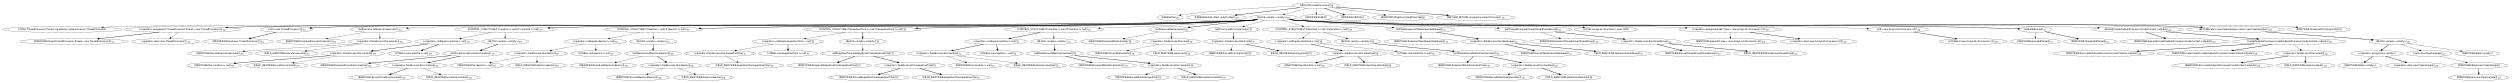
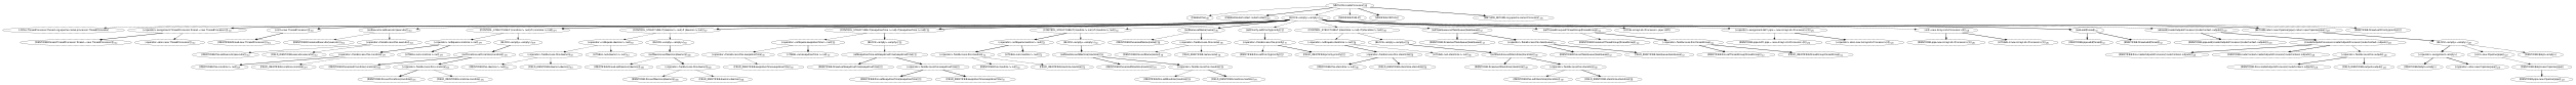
  digraph {
    fontname=Inter
    node [fontname=Inter]
    edge [arrowhead=diamond fontname=Inter style=bold]
    n1 [label=<(METHOD,createProcessor)<SUB>99</SUB>>]
    n2 [label=<(PARAM,this)<SUB>99</SUB>>]
    n3 [label=<(PARAM,RouteContext routeContext)<SUB>100</SUB>>]
    n4 [label=<(BLOCK,&lt;empty&gt;,&lt;empty&gt;)<SUB>100</SUB>>]
    n5 [label=<(MODIFIER,PUBLIC)>]
    n6 [label=<(MODIFIER,VIRTUAL)>]
-   n7 [label=<(ANNOTATION,@Override,@Override)<SUB>99</SUB>>]
    n8 [label=<(METHOD_RETURN,org.apache.camel.Processor)<SUB>100</SUB>>]
    n9 [label=<(LOCAL,ThreadProcessor thread: org.apache.camel.processor.ThreadProcessor)>]
    n10 [label=<(&lt;operator&gt;.assignment,ThreadProcessor thread = new ThreadProcessor())<SUB>102</SUB>>]
    n11 [label=<(&lt;init&gt;,new ThreadProcessor())<SUB>102</SUB>>]
    n12 [label=<(setExecutor,setExecutor(executor))<SUB>103</SUB>>]
    n13 [label=<(CONTROL_STRUCTURE,if (coreSize != null),if (coreSize != null))<SUB>104</SUB>>]
    n14 [label=<(CONTROL_STRUCTURE,if (daemon != null),if (daemon != null))<SUB>107</SUB>>]
    n15 [label=<(CONTROL_STRUCTURE,if (keepAliveTime != null),if (keepAliveTime != null))<SUB>110</SUB>>]
    n16 [label=<(CONTROL_STRUCTURE,if (maxSize != null),if (maxSize != null))<SUB>113</SUB>>]
    n17 [label=<(setName,setName(name))<SUB>116</SUB>>]
    n18 [label=<(setPriority,setPriority(priority))<SUB>117</SUB>>]
    n19 [label=<(CONTROL_STRUCTURE,if (stackSize != null),if (stackSize != null))<SUB>118</SUB>>]
    n20 [label=<(setTaskQueue,setTaskQueue(taskQueue))<SUB>121</SUB>>]
    n21 [label=<(setThreadGroup,setThreadGroup(threadGroup))<SUB>122</SUB>>]
    n22 [label=<(LOCAL,ArrayList&lt;Processor&gt; pipe: ANY)>]
    n23 [label=<(&lt;operator&gt;.assignment,ANY pipe = new ArrayList&lt;Processor&gt;(2))<SUB>126</SUB>>]
    n24 [label=<(&lt;init&gt;,new ArrayList&lt;Processor&gt;(2))<SUB>126</SUB>>]
    n25 [label=<(add,add(thread))<SUB>127</SUB>>]
    n26 [label=<(add,add(createOutputsProcessor(routeContext, outputs)))<SUB>128</SUB>>]
    n27 [label=<(RETURN,return new Pipeline(pipe);,return new Pipeline(pipe);)<SUB>129</SUB>>]
    n28 [label=<(IDENTIFIER,thread,setPriority(priority))<SUB>117</SUB>>]
    n29 [label=<(IDENTIFIER,thread,ThreadProcessor thread = new ThreadProcessor())<SUB>102</SUB>>]
    n30 [label=<(&lt;operator&gt;.alloc,new ThreadProcessor())<SUB>102</SUB>>]
    n31 [label=<(IDENTIFIER,thread,new ThreadProcessor())<SUB>102</SUB>>]
    n32 [label=<(IDENTIFIER,thread,setExecutor(executor))<SUB>103</SUB>>]
    n33 [label=<(&lt;operator&gt;.fieldAccess,this.executor)<SUB>103</SUB>>]
    n34 [label=<(&lt;operator&gt;.notEquals,coreSize != null)<SUB>104</SUB>>]
    n35 [label=<(BLOCK,&lt;empty&gt;,&lt;empty&gt;)<SUB>104</SUB>>]
    n36 [label=<(&lt;operator&gt;.notEquals,daemon != null)<SUB>107</SUB>>]
    n37 [label=<(BLOCK,&lt;empty&gt;,&lt;empty&gt;)<SUB>107</SUB>>]
    n38 [label=<(&lt;operator&gt;.notEquals,keepAliveTime != null)<SUB>110</SUB>>]
    n39 [label=<(BLOCK,&lt;empty&gt;,&lt;empty&gt;)<SUB>110</SUB>>]
    n40 [label=<(&lt;operator&gt;.notEquals,maxSize != null)<SUB>113</SUB>>]
    n41 [label=<(BLOCK,&lt;empty&gt;,&lt;empty&gt;)<SUB>113</SUB>>]
    n42 [label=<(IDENTIFIER,thread,setName(name))<SUB>116</SUB>>]
    n43 [label=<(&lt;operator&gt;.fieldAccess,this.name)<SUB>116</SUB>>]
    n44 [label=<(&lt;operator&gt;.fieldAccess,this.priority)<SUB>117</SUB>>]
    n45 [label=<(&lt;operator&gt;.notEquals,stackSize != null)<SUB>118</SUB>>]
    n46 [label=<(BLOCK,&lt;empty&gt;,&lt;empty&gt;)<SUB>118</SUB>>]
    n47 [label=<(IDENTIFIER,thread,setTaskQueue(taskQueue))<SUB>121</SUB>>]
    n48 [label=<(&lt;operator&gt;.fieldAccess,this.taskQueue)<SUB>121</SUB>>]
    n49 [label=<(IDENTIFIER,thread,setThreadGroup(threadGroup))<SUB>122</SUB>>]
    n50 [label=<(&lt;operator&gt;.fieldAccess,this.threadGroup)<SUB>122</SUB>>]
    n51 [label=<(IDENTIFIER,pipe,ANY pipe = new ArrayList&lt;Processor&gt;(2))<SUB>126</SUB>>]
    n52 [label=<(&lt;operator&gt;.alloc,new ArrayList&lt;Processor&gt;(2))<SUB>126</SUB>>]
+   n53 [label=<(IDENTIFIER,pipe,new ArrayList&lt;Processor&gt;(2))<SUB>126</SUB>>]
    n54 [label=<(LITERAL,2,new ArrayList&lt;Processor&gt;(2))<SUB>126</SUB>>]
    n55 [label=<(IDENTIFIER,pipe,add(thread))<SUB>127</SUB>>]
    n56 [label=<(IDENTIFIER,thread,add(thread))<SUB>127</SUB>>]
    n57 [label=<(IDENTIFIER,pipe,add(createOutputsProcessor(routeContext, outputs)))<SUB>128</SUB>>]
    n58 [label=<(createOutputsProcessor,createOutputsProcessor(routeContext, outputs))<SUB>128</SUB>>]
    n59 [label=<(BLOCK,&lt;empty&gt;,&lt;empty&gt;)<SUB>129</SUB>>]
    n60 [label=<(IDENTIFIER,this,setExecutor(executor))<SUB>103</SUB>>]
    n61 [label=<(FIELD_IDENTIFIER,executor,executor)<SUB>103</SUB>>]
    n62 [label=<(&lt;operator&gt;.fieldAccess,this.coreSize)<SUB>104</SUB>>]
    n63 [label=<(LITERAL,null,coreSize != null)<SUB>104</SUB>>]
    n64 [label=<(setCoreSize,setCoreSize(coreSize))<SUB>105</SUB>>]
    n65 [label=<(IDENTIFIER,this,coreSize != null)<SUB>104</SUB>>]
    n66 [label=<(FIELD_IDENTIFIER,coreSize,coreSize)<SUB>104</SUB>>]
    n67 [label=<(IDENTIFIER,thread,setCoreSize(coreSize))<SUB>105</SUB>>]
    n68 [label=<(&lt;operator&gt;.fieldAccess,this.coreSize)<SUB>105</SUB>>]
    n69 [label=<(IDENTIFIER,this,setCoreSize(coreSize))<SUB>105</SUB>>]
    n70 [label=<(FIELD_IDENTIFIER,coreSize,coreSize)<SUB>105</SUB>>]
    n71 [label=<(&lt;operator&gt;.fieldAccess,this.daemon)<SUB>107</SUB>>]
    n72 [label=<(LITERAL,null,daemon != null)<SUB>107</SUB>>]
    n73 [label=<(setDaemon,setDaemon(daemon))<SUB>108</SUB>>]
    n74 [label=<(IDENTIFIER,this,daemon != null)<SUB>107</SUB>>]
    n75 [label=<(FIELD_IDENTIFIER,daemon,daemon)<SUB>107</SUB>>]
    n76 [label=<(IDENTIFIER,thread,setDaemon(daemon))<SUB>108</SUB>>]
    n77 [label=<(&lt;operator&gt;.fieldAccess,this.daemon)<SUB>108</SUB>>]
    n78 [label=<(IDENTIFIER,this,setDaemon(daemon))<SUB>108</SUB>>]
    n79 [label=<(FIELD_IDENTIFIER,daemon,daemon)<SUB>108</SUB>>]
    n80 [label=<(&lt;operator&gt;.fieldAccess,this.keepAliveTime)<SUB>110</SUB>>]
    n81 [label=<(LITERAL,null,keepAliveTime != null)<SUB>110</SUB>>]
    n82 [label=<(setKeepAliveTime,setKeepAliveTime(keepAliveTime))<SUB>111</SUB>>]
    n83 [label=<(FIELD_IDENTIFIER,keepAliveTime,keepAliveTime)<SUB>110</SUB>>]
    n84 [label=<(IDENTIFIER,thread,setKeepAliveTime(keepAliveTime))<SUB>111</SUB>>]
    n85 [label=<(&lt;operator&gt;.fieldAccess,this.keepAliveTime)<SUB>111</SUB>>]
    n86 [label=<(IDENTIFIER,this,setKeepAliveTime(keepAliveTime))<SUB>111</SUB>>]
    n87 [label=<(FIELD_IDENTIFIER,keepAliveTime,keepAliveTime)<SUB>111</SUB>>]
    n88 [label=<(&lt;operator&gt;.fieldAccess,this.maxSize)<SUB>113</SUB>>]
    n89 [label=<(LITERAL,null,maxSize != null)<SUB>113</SUB>>]
    n90 [label=<(setMaxSize,setMaxSize(maxSize))<SUB>114</SUB>>]
    n91 [label=<(IDENTIFIER,this,maxSize != null)<SUB>113</SUB>>]
    n92 [label=<(FIELD_IDENTIFIER,maxSize,maxSize)<SUB>113</SUB>>]
    n93 [label=<(IDENTIFIER,thread,setMaxSize(maxSize))<SUB>114</SUB>>]
    n94 [label=<(&lt;operator&gt;.fieldAccess,this.maxSize)<SUB>114</SUB>>]
    n95 [label=<(IDENTIFIER,this,setMaxSize(maxSize))<SUB>114</SUB>>]
    n96 [label=<(FIELD_IDENTIFIER,maxSize,maxSize)<SUB>114</SUB>>]
    n97 [label=<(IDENTIFIER,this,setName(name))<SUB>116</SUB>>]
    n98 [label=<(FIELD_IDENTIFIER,name,name)<SUB>116</SUB>>]
    n99 [label=<(IDENTIFIER,this,setPriority(priority))<SUB>117</SUB>>]
    n100 [label=<(FIELD_IDENTIFIER,priority,priority)<SUB>117</SUB>>]
    n101 [label=<(&lt;operator&gt;.fieldAccess,this.stackSize)<SUB>118</SUB>>]
    n102 [label=<(LITERAL,null,stackSize != null)<SUB>118</SUB>>]
    n103 [label=<(setStackSize,setStackSize(stackSize))<SUB>119</SUB>>]
    n104 [label=<(IDENTIFIER,this,stackSize != null)<SUB>118</SUB>>]
    n105 [label=<(FIELD_IDENTIFIER,stackSize,stackSize)<SUB>118</SUB>>]
    n106 [label=<(IDENTIFIER,thread,setStackSize(stackSize))<SUB>119</SUB>>]
    n107 [label=<(&lt;operator&gt;.fieldAccess,this.stackSize)<SUB>119</SUB>>]
    n108 [label=<(IDENTIFIER,this,setStackSize(stackSize))<SUB>119</SUB>>]
    n109 [label=<(FIELD_IDENTIFIER,stackSize,stackSize)<SUB>119</SUB>>]
    n110 [label=<(IDENTIFIER,this,setTaskQueue(taskQueue))<SUB>121</SUB>>]
    n111 [label=<(FIELD_IDENTIFIER,taskQueue,taskQueue)<SUB>121</SUB>>]
    n112 [label=<(IDENTIFIER,this,setThreadGroup(threadGroup))<SUB>122</SUB>>]
    n113 [label=<(FIELD_IDENTIFIER,threadGroup,threadGroup)<SUB>122</SUB>>]
    n114 [label=<(IDENTIFIER,this,createOutputsProcessor(routeContext, outputs))<SUB>128</SUB>>]
    n115 [label=<(IDENTIFIER,routeContext,createOutputsProcessor(routeContext, outputs))<SUB>128</SUB>>]
    n116 [label=<(&lt;operator&gt;.fieldAccess,this.outputs)<SUB>128</SUB>>]
    n117 [label=<(IDENTIFIER,this,createOutputsProcessor(routeContext, outputs))<SUB>128</SUB>>]
    n118 [label=<(FIELD_IDENTIFIER,outputs,outputs)<SUB>128</SUB>>]
    n119 [label=<(&lt;operator&gt;.assignment,&lt;empty&gt;)>]
    n120 [label=<(&lt;init&gt;,new Pipeline(pipe))<SUB>129</SUB>>]
    n121 [label=<(IDENTIFIER,$obj3,&lt;empty&gt;)>]
    n122 [label=<(IDENTIFIER,$obj3,&lt;empty&gt;)>]
    n123 [label=<(&lt;operator&gt;.alloc,new Pipeline(pipe))<SUB>129</SUB>>]
    n124 [label=<(IDENTIFIER,$obj3,new Pipeline(pipe))>]
    n125 [label=<(IDENTIFIER,pipe,new Pipeline(pipe))<SUB>129</SUB>>]
    n1 -> n2 [style=solid]
    n1 -> n3
    n1 -> n4 [arrowhead=normal style=solid]
    n1 -> n5 [arrowhead=normal style=solid]
    n1 -> n6
-   n1 -> n7 [style=solid]
    n1 -> n8
    n4 -> n9 [arrowhead=normal style=solid]
    n4 -> n10 [arrowhead=normal]
    n4 -> n11
    n4 -> n12 [style=solid]
    n4 -> n13
    n4 -> n14
    n4 -> n15 [arrowhead=normal]
    n4 -> n16 [arrowhead=normal style=solid]
    n4 -> n17
    n4 -> n18 [arrowhead=normal style=solid]
    n4 -> n19 [arrowhead=normal style=solid]
    n4 -> n20 [style=solid]
    n4 -> n21 [style=solid]
    n4 -> n22 [style=solid]
    n4 -> n23 [style=solid]
    n4 -> n24 [arrowhead=normal style=solid]
    n4 -> n25
    n4 -> n26 [style=solid]
    n4 -> n27 [arrowhead=normal]
    n5 -> n28 [style=solid]
    n10 -> n29
    n10 -> n30 [style=solid]
    n11 -> n31
    n12 -> n32 [arrowhead=normal style=solid]
    n12 -> n33 [arrowhead=normal style=solid]
    n13 -> n34 [style=solid]
    n13 -> n35 [arrowhead=normal style=solid]
    n14 -> n36 [arrowhead=normal style=solid]
    n14 -> n37 [arrowhead=normal style=solid]
    n15 -> n38 [arrowhead=normal style=solid]
    n15 -> n39 [arrowhead=normal]
    n16 -> n40 [arrowhead=normal]
    n16 -> n41 [arrowhead=normal style=solid]
    n17 -> n42 [style=solid]
    n17 -> n43 [arrowhead=normal]
    n18 -> n44 [arrowhead=normal]
    n19 -> n45 [arrowhead=normal style=solid]
    n19 -> n46 [style=solid]
    n20 -> n47 [arrowhead=normal]
    n20 -> n48
    n21 -> n49 [style=solid]
    n21 -> n50 [arrowhead=normal]
    n23 -> n51 [style=solid]
    n23 -> n52 [arrowhead=normal]
+   n24 -> n53 [arrowhead=normal]
    n24 -> n54 [arrowhead=normal]
-   n25 -> n55 [arrowhead=normal style=solid]
+   n25 -> n55 [arrowhead=normal]
    n25 -> n56
    n26 -> n57
    n26 -> n58
    n27 -> n59
    n33 -> n60 [style=solid]
    n33 -> n61 [style=solid]
    n34 -> n62
    n34 -> n63 [arrowhead=normal]
    n35 -> n64 [arrowhead=normal]
    n36 -> n71 [style=solid]
    n36 -> n72 [style=solid]
    n37 -> n73 [arrowhead=normal]
    n38 -> n80 [style=solid]
    n38 -> n81
    n39 -> n82 [arrowhead=normal style=solid]
    n40 -> n88 [arrowhead=normal]
    n40 -> n89
    n41 -> n90
    n43 -> n97 [arrowhead=normal style=solid]
    n43 -> n98 [style=solid]
    n44 -> n99 [style=solid]
    n44 -> n100
    n45 -> n101 [arrowhead=normal]
    n45 -> n102 [arrowhead=normal style=solid]
    n46 -> n103
    n48 -> n110
    n48 -> n111 [arrowhead=normal]
    n50 -> n112
    n50 -> n113
    n58 -> n114 [arrowhead=normal]
    n58 -> n115 [arrowhead=normal]
    n58 -> n116 [style=solid]
    n59 -> n119
    n59 -> n120 [style=solid]
    n59 -> n121 [arrowhead=normal style=solid]
    n62 -> n65
    n62 -> n66 [style=solid]
    n64 -> n67 [arrowhead=normal]
    n64 -> n68 [arrowhead=normal]
    n68 -> n69
    n68 -> n70 [style=solid]
    n71 -> n74 [style=solid]
    n71 -> n75 [style=solid]
    n73 -> n76 [style=solid]
    n73 -> n77
    n77 -> n78 [arrowhead=normal style=solid]
    n77 -> n79 [arrowhead=normal style=solid]
    n80 -> n83 [arrowhead=normal style=solid]
    n82 -> n84 [arrowhead=normal]
    n82 -> n85 [arrowhead=normal]
    n85 -> n86
    n85 -> n87
    n88 -> n91 [style=solid]
    n88 -> n92 [style=solid]
    n90 -> n93 [arrowhead=normal]
    n90 -> n94
    n94 -> n95 [style=solid]
    n94 -> n96
    n101 -> n104
    n101 -> n105
    n103 -> n106
    n103 -> n107 [arrowhead=normal]
    n107 -> n108 [style=solid]
    n107 -> n109 [arrowhead=normal]
    n116 -> n117 [arrowhead=normal]
    n116 -> n118
    n119 -> n122
    n119 -> n123 [arrowhead=normal]
    n120 -> n124 [arrowhead=normal style=solid]
    n124 -> n125 [arrowhead=normal]
  }
